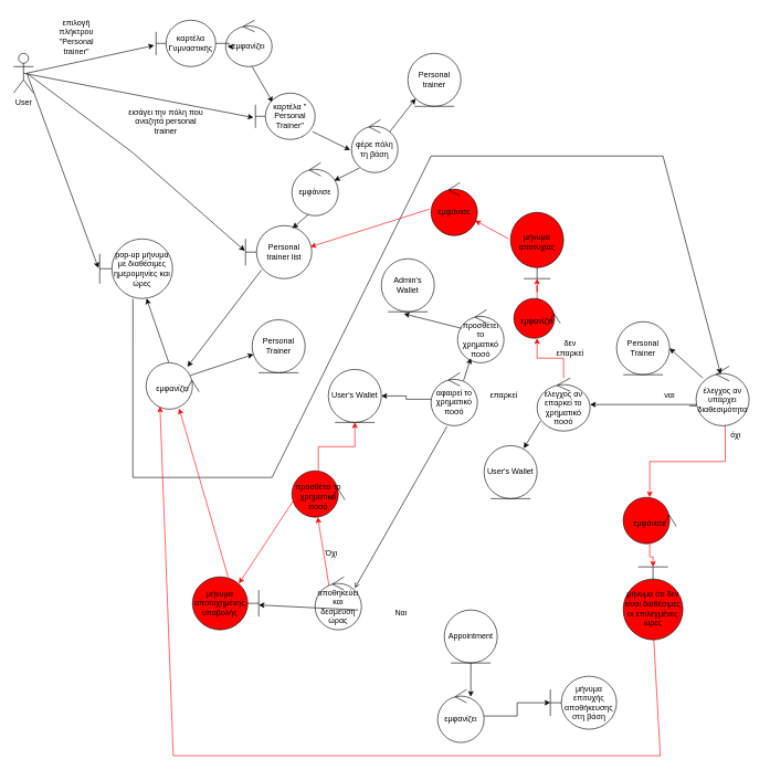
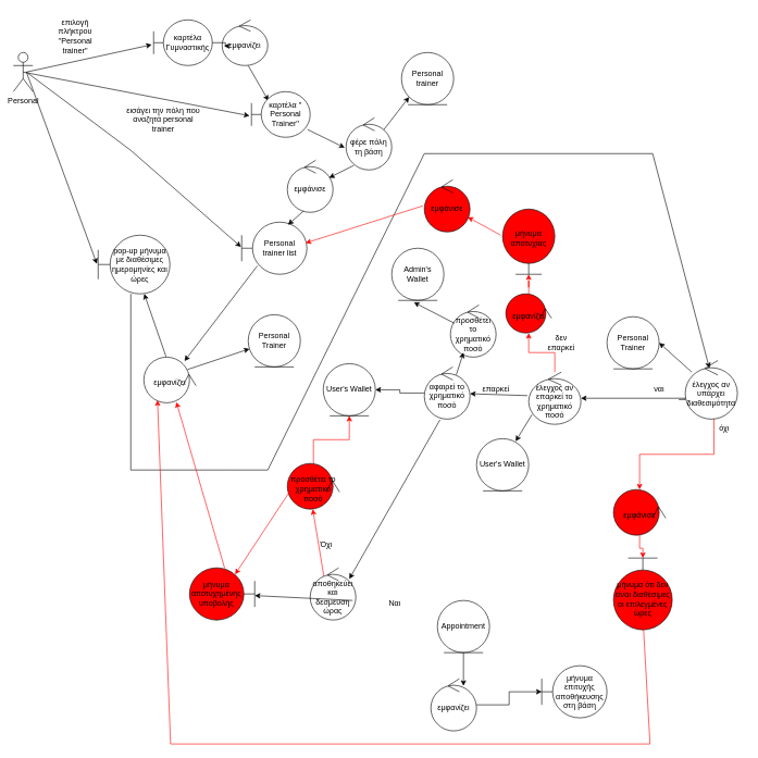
  <mxCell id="0" value="" />
  <mxCell id="1" parent="0" />
  <mxCell id="2" value="καρτέλα Γυμναστικής" style="shape=umlBoundary;whiteSpace=wrap;html=1;" parent="1" vertex="1"><mxGeometry x="235" y="30" width="90" height="70" as="geometry" /></mxCell>
  <mxCell id="3" value="εμφανίζει" style="ellipse;shape=umlControl;whiteSpace=wrap;html=1;" parent="1" vertex="1"><mxGeometry x="340" y="30" width="70" height="70" as="geometry" /></mxCell>
  <mxCell id="4" value="επιλογή πλήκτρου ''Personal trainer''" style="text;strokeColor=none;align=center;fillColor=none;html=1;verticalAlign=middle;whiteSpace=wrap;rounded=0;" parent="1" vertex="1"><mxGeometry x="70" y="20" width="90" height="70" as="geometry" /></mxCell>
  <mxCell id="5" style="edgeStyle=orthogonalEdgeStyle;rounded=0;orthogonalLoop=1;jettySize=auto;html=1;entryX=0.043;entryY=0.571;entryDx=0;entryDy=0;entryPerimeter=0;" parent="1" source="2" target="3" edge="1"><mxGeometry relative="1" as="geometry" /></mxCell>
  <mxCell id="6" value="Personal trainer list" style="shape=umlBoundary;whiteSpace=wrap;html=1;direction=east;" parent="1" vertex="1"><mxGeometry x="370" y="340" width="100" height="80" as="geometry" /></mxCell>
  <mxCell id="7" value="εμφανίζει" style="ellipse;shape=umlControl;whiteSpace=wrap;html=1;direction=south;" parent="1" vertex="1"><mxGeometry x="220" y="547" width="80" height="70" as="geometry" /></mxCell>
  <mxCell id="8" value="" style="edgeStyle=orthogonalEdgeStyle;rounded=0;orthogonalLoop=1;jettySize=auto;html=1;strokeColor=#FF0000;exitX=0.55;exitY=0.989;exitDx=0;exitDy=0;exitPerimeter=0;" parent="1" source="9" target="18" edge="1"><mxGeometry relative="1" as="geometry"><mxPoint x="970" y="642" as="sourcePoint" /></mxGeometry></mxCell>
  <mxCell id="9" value="έλεγχος αν υπάρχει διαθεσιμότητα" style="ellipse;shape=umlControl;whiteSpace=wrap;html=1;" parent="1" vertex="1"><mxGeometry x="1050" y="552" width="80" height="90" as="geometry" /></mxCell>
  <mxCell id="10" value="" style="edgeStyle=orthogonalEdgeStyle;rounded=0;orthogonalLoop=1;jettySize=auto;html=1;strokeColor=#FF0000;" parent="1" source="11" target="22" edge="1"><mxGeometry relative="1" as="geometry"><mxPoint x="790" y="680" as="sourcePoint" /></mxGeometry></mxCell>
  <mxCell id="11" value="έλεγχος αν επαρκεί το χρηματικό ποσό " style="ellipse;shape=umlControl;whiteSpace=wrap;html=1;" parent="1" vertex="1"><mxGeometry x="810" y="570" width="80" height="80" as="geometry" /></mxCell>
  <mxCell id="12" value="μήνυμα αποτυχημένης υποβολής" style="shape=umlBoundary;whiteSpace=wrap;html=1;direction=west;fillColor=#FF0000;" parent="1" vertex="1"><mxGeometry x="290" y="870" width="100" height="80" as="geometry" /></mxCell>
  <mxCell id="13" value="" style="edgeStyle=orthogonalEdgeStyle;rounded=0;orthogonalLoop=1;jettySize=auto;html=1;" parent="1" source="14" target="15" edge="1"><mxGeometry relative="1" as="geometry" /></mxCell>
  <mxCell id="14" value="αφαιρεί το χρηματικό ποσό" style="ellipse;shape=umlControl;whiteSpace=wrap;html=1;" parent="1" vertex="1"><mxGeometry x="650" y="562" width="70" height="80" as="geometry" /></mxCell>
  <mxCell id="15" value="User's Wallet " style="ellipse;shape=umlEntity;whiteSpace=wrap;html=1;" parent="1" vertex="1"><mxGeometry x="495" y="557" width="80" height="80" as="geometry" /></mxCell>
  <mxCell id="16" value="Appointment" style="ellipse;shape=umlEntity;whiteSpace=wrap;html=1;" parent="1" vertex="1"><mxGeometry x="670" y="920" width="80" height="80" as="geometry" /></mxCell>
  <mxCell id="17" value="" style="edgeStyle=orthogonalEdgeStyle;rounded=0;orthogonalLoop=1;jettySize=auto;html=1;strokeColor=#FF0000;" parent="1" source="18" target="20" edge="1"><mxGeometry relative="1" as="geometry" /></mxCell>
  <mxCell id="18" value="εμφάνισε" style="ellipse;shape=umlControl;whiteSpace=wrap;html=1;direction=south;fillColor=#FF0000;" parent="1" vertex="1"><mxGeometry x="940" y="750" width="80" height="70" as="geometry" /></mxCell>
  <mxCell id="19" value="όχι " style="text;strokeColor=none;align=center;fillColor=none;html=1;verticalAlign=middle;whiteSpace=wrap;rounded=0;" parent="1" vertex="1"><mxGeometry x="1080" y="642" width="60" height="30" as="geometry" /></mxCell>
  <mxCell id="20" value="μήνυμα ότι δεν είναι διαθέσιμες οι επιλεγμένες ώρες" style="shape=umlBoundary;whiteSpace=wrap;html=1;direction=south;fillColor=#FF0000;" parent="1" vertex="1"><mxGeometry x="940" y="855" width="90" height="110" as="geometry" /></mxCell>
  <mxCell id="21" value="" style="edgeStyle=orthogonalEdgeStyle;rounded=0;orthogonalLoop=1;jettySize=auto;html=1;strokeColor=#FF0000;" parent="1" source="22" target="23" edge="1"><mxGeometry relative="1" as="geometry" /></mxCell>
  <mxCell id="22" value="εμφανίζει" style="ellipse;shape=umlControl;whiteSpace=wrap;html=1;direction=south;fillColor=#FF0000;" parent="1" vertex="1"><mxGeometry x="775" y="450" width="70" height="60" as="geometry" /></mxCell>
  <mxCell id="23" value="μήνυμα αποτυχίας" style="shape=umlBoundary;whiteSpace=wrap;html=1;direction=north;fillColor=#FF0000;" parent="1" vertex="1"><mxGeometry x="770" y="320" width="80" height="100" as="geometry" /></mxCell>
  <mxCell id="24" value="&lt;div&gt;μήνυμα επιτυχής αποθήκευσης στη βάση&lt;br&gt;&lt;/div&gt;" style="shape=umlBoundary;whiteSpace=wrap;html=1;direction=east;" parent="1" vertex="1"><mxGeometry x="830" y="1020" width="100" height="80" as="geometry" /></mxCell>
  <mxCell id="25" value="" style="edgeStyle=orthogonalEdgeStyle;rounded=0;orthogonalLoop=1;jettySize=auto;html=1;strokeColor=#FF0000;" parent="1" source="26" target="15" edge="1"><mxGeometry relative="1" as="geometry" /></mxCell>
  <mxCell id="26" value="προσθέτει το χρηματικό ποσό" style="ellipse;shape=umlControl;whiteSpace=wrap;html=1;fillColor=#FF0000;direction=south;" parent="1" vertex="1"><mxGeometry x="440" y="710" width="80" height="70" as="geometry" /></mxCell>
- <mxCell id="27" value="User" style="shape=umlActor;verticalLabelPosition=bottom;verticalAlign=top;html=1;outlineConnect=0;" parent="1" vertex="1"><mxGeometry x="20" y="80" width="30" height="60" as="geometry" /></mxCell>
+ <mxCell id="27" value="Personal" style="shape=umlActor;verticalLabelPosition=bottom;verticalAlign=top;html=1;outlineConnect=0;" parent="1" vertex="1"><mxGeometry x="20" y="80" width="30" height="60" as="geometry" /></mxCell>
  <mxCell id="28" value="Ναι" style="text;strokeColor=none;align=center;fillColor=none;html=1;verticalAlign=middle;whiteSpace=wrap;rounded=0;" parent="1" vertex="1"><mxGeometry x="575" y="910" width="60" height="30" as="geometry" /></mxCell>
  <mxCell id="29" value="" style="endArrow=classic;html=1;rounded=0;entryX=-0.033;entryY=0.529;entryDx=0;entryDy=0;entryPerimeter=0;exitX=0.5;exitY=0.5;exitDx=0;exitDy=0;exitPerimeter=0;" parent="1" source="27" target="31" edge="1"><mxGeometry width="50" height="50" relative="1" as="geometry"><mxPoint x="500" y="280" as="sourcePoint" /><mxPoint x="550" y="230" as="targetPoint" /></mxGeometry></mxCell>
  <mxCell id="30" value="" style="endArrow=classic;html=1;rounded=0;exitX=0.571;exitY=1;exitDx=0;exitDy=0;exitPerimeter=0;entryX=0.289;entryY=0.2;entryDx=0;entryDy=0;entryPerimeter=0;" parent="1" source="3" target="31" edge="1"><mxGeometry width="50" height="50" relative="1" as="geometry"><mxPoint x="350" y="140" as="sourcePoint" /><mxPoint x="550" y="230" as="targetPoint" /></mxGeometry></mxCell>
  <mxCell id="31" value="καρτέλα '' Personal Trainer''" style="shape=umlBoundary;whiteSpace=wrap;html=1;" parent="1" vertex="1"><mxGeometry x="385" y="140" width="90" height="70" as="geometry" /></mxCell>
  <mxCell id="32" value="δεν επαρκεί" style="text;strokeColor=none;align=center;fillColor=none;html=1;verticalAlign=middle;whiteSpace=wrap;rounded=0;" parent="1" vertex="1"><mxGeometry x="830" y="510" width="60" height="30" as="geometry" /></mxCell>
  <mxCell id="33" value="" style="endArrow=classic;html=1;rounded=0;entryX=-0.01;entryY=0.475;entryDx=0;entryDy=0;entryPerimeter=0;" parent="1" target="6" edge="1"><mxGeometry width="50" height="50" relative="1" as="geometry"><mxPoint x="40" y="110.001" as="sourcePoint" /><mxPoint x="428" y="293.93" as="targetPoint" /><Array as="points"><mxPoint x="200" y="230" /></Array></mxGeometry></mxCell>
  <mxCell id="34" value="" style="endArrow=classic;html=1;rounded=0;entryX=-0.033;entryY=0.543;entryDx=0;entryDy=0;entryPerimeter=0;" parent="1" target="2" edge="1"><mxGeometry width="50" height="50" relative="1" as="geometry"><mxPoint x="40" y="110" as="sourcePoint" /><mxPoint x="440" y="230" as="targetPoint" /></mxGeometry></mxCell>
  <mxCell id="35" value="εισάγει την πόλη που αναζητά personal trainer" style="text;strokeColor=none;align=center;fillColor=none;html=1;verticalAlign=middle;whiteSpace=wrap;rounded=0;" parent="1" vertex="1"><mxGeometry x="190" y="160" width="120" height="45" as="geometry" /></mxCell>
  <mxCell id="36" value="pop-up μήνυμα με διαθέσιμες ημερομηνίες και ώρες" style="shape=umlBoundary;whiteSpace=wrap;html=1;" parent="1" vertex="1"><mxGeometry x="150" y="360" width="110" height="90" as="geometry" /></mxCell>
  <mxCell id="37" value="" style="endArrow=classic;html=1;rounded=0;entryX=-0.018;entryY=0.489;entryDx=0;entryDy=0;entryPerimeter=0;" parent="1" target="36" edge="1"><mxGeometry width="50" height="50" relative="1" as="geometry"><mxPoint x="40" y="110" as="sourcePoint" /><mxPoint x="380" y="380" as="targetPoint" /></mxGeometry></mxCell>
  <mxCell id="38" value="" style="endArrow=classic;html=1;rounded=0;exitX=0.455;exitY=1;exitDx=0;exitDy=0;exitPerimeter=0;entryX=0.463;entryY=0.133;entryDx=0;entryDy=0;entryPerimeter=0;" parent="1" source="36" target="9" edge="1"><mxGeometry width="50" height="50" relative="1" as="geometry"><mxPoint x="193.96" y="401.98" as="sourcePoint" /><mxPoint x="1006.04" y="519.02" as="targetPoint" /><Array as="points"><mxPoint x="200" y="720" /><mxPoint x="350" y="720" /><mxPoint x="410" y="720" /><mxPoint x="650" y="235" /><mxPoint x="1000" y="235" /></Array></mxGeometry></mxCell>
  <mxCell id="39" style="edgeStyle=orthogonalEdgeStyle;rounded=0;orthogonalLoop=1;jettySize=auto;html=1;exitX=0.5;exitY=1;exitDx=0;exitDy=0;" parent="1" source="32" target="32" edge="1"><mxGeometry relative="1" as="geometry" /></mxCell>
  <mxCell id="40" value="" style="endArrow=classic;html=1;rounded=0;exitX=-0.014;exitY=0.575;exitDx=0;exitDy=0;exitPerimeter=0;" parent="1" source="7" target="36" edge="1"><mxGeometry width="50" height="50" relative="1" as="geometry"><mxPoint x="540" y="550" as="sourcePoint" /><mxPoint x="238" y="448" as="targetPoint" /></mxGeometry></mxCell>
  <mxCell id="41" value="" style="endArrow=classic;html=1;rounded=0;exitX=0.6;exitY=-0.037;exitDx=0;exitDy=0;exitPerimeter=0;strokeColor=#FF0000;" parent="1" source="23" target="67" edge="1"><mxGeometry width="50" height="50" relative="1" as="geometry"><mxPoint x="540" y="550" as="sourcePoint" /><mxPoint x="660" y="340" as="targetPoint" /></mxGeometry></mxCell>
  <mxCell id="42" value="" style="endArrow=classic;html=1;rounded=0;exitX=0.982;exitY=0.489;exitDx=0;exitDy=0;exitPerimeter=0;entryX=0.943;entryY=0.738;entryDx=0;entryDy=0;entryPerimeter=0;strokeColor=#FF0000;" parent="1" source="20" target="7" edge="1"><mxGeometry width="50" height="50" relative="1" as="geometry"><mxPoint x="540" y="740" as="sourcePoint" /><mxPoint x="160" y="750" as="targetPoint" /><Array as="points"><mxPoint x="996" y="1140" /><mxPoint x="261" y="1140" /></Array></mxGeometry></mxCell>
  <mxCell id="43" value="αποθηκεύει και δεσμευση ώρας" style="ellipse;shape=umlControl;whiteSpace=wrap;html=1;direction=east;fillColor=#FFFFFF;" parent="1" vertex="1"><mxGeometry x="475" y="870" width="70" height="80" as="geometry" /></mxCell>
  <mxCell id="44" value="" style="endArrow=classic;html=1;rounded=0;exitX=0.46;exitY=0.988;exitDx=0;exitDy=0;exitPerimeter=0;strokeColor=#FF0000;" parent="1" source="12" target="7" edge="1"><mxGeometry width="50" height="50" relative="1" as="geometry"><mxPoint x="540" y="790" as="sourcePoint" /><mxPoint x="590" y="740" as="targetPoint" /></mxGeometry></mxCell>
  <mxCell id="45" value="" style="endArrow=classic;html=1;rounded=0;exitX=0.3;exitY=0.163;exitDx=0;exitDy=0;exitPerimeter=0;entryX=1;entryY=0.513;entryDx=0;entryDy=0;entryPerimeter=0;strokeColor=#FF0000;" parent="1" source="43" target="26" edge="1"><mxGeometry width="50" height="50" relative="1" as="geometry"><mxPoint x="540" y="790" as="sourcePoint" /><mxPoint x="590" y="740" as="targetPoint" /></mxGeometry></mxCell>
  <mxCell id="46" value="Όχι" style="text;strokeColor=none;align=center;fillColor=none;html=1;verticalAlign=middle;whiteSpace=wrap;rounded=0;" parent="1" vertex="1"><mxGeometry x="470" y="820" width="60" height="30" as="geometry" /></mxCell>
  <mxCell id="47" value="" style="edgeStyle=orthogonalEdgeStyle;rounded=0;orthogonalLoop=1;jettySize=auto;html=1;" parent="1" source="48" target="24" edge="1"><mxGeometry relative="1" as="geometry" /></mxCell>
  <mxCell id="48" value="εμφανίζει" style="ellipse;shape=umlControl;whiteSpace=wrap;html=1;direction=east;" parent="1" vertex="1"><mxGeometry x="660" y="1040" width="70" height="80" as="geometry" /></mxCell>
  <mxCell id="49" value="" style="edgeStyle=orthogonalEdgeStyle;rounded=0;orthogonalLoop=1;jettySize=auto;html=1;exitX=1;exitY=1;exitDx=0;exitDy=0;" parent="1" source="58" target="11" edge="1"><mxGeometry relative="1" as="geometry"><mxPoint x="930" y="602" as="sourcePoint" /><Array as="points"><mxPoint x="1050" y="610" /></Array></mxGeometry></mxCell>
+ <mxCell id="50" value="" style="endArrow=classic;html=1;rounded=0;exitX=-0.025;exitY=0.45;exitDx=0;exitDy=0;exitPerimeter=0;" parent="1" source="11" target="14" edge="1"><mxGeometry width="50" height="50" relative="1" as="geometry"><mxPoint x="761.716" y="691.716" as="sourcePoint" /><mxPoint x="700" y="640" as="targetPoint" /></mxGeometry></mxCell>
  <mxCell id="51" value="φέρε πόλη τη βάση" style="ellipse;shape=umlControl;whiteSpace=wrap;html=1;" parent="1" vertex="1"><mxGeometry x="530" y="180" width="70" height="80" as="geometry" /></mxCell>
  <mxCell id="52" value="Personal trainer" style="ellipse;shape=umlEntity;whiteSpace=wrap;html=1;" parent="1" vertex="1"><mxGeometry x="615" y="80" width="80" height="80" as="geometry" /></mxCell>
  <mxCell id="53" value="" style="endArrow=classic;html=1;rounded=0;exitX=0.829;exitY=0.225;exitDx=0;exitDy=0;exitPerimeter=0;entryX=0;entryY=1;entryDx=0;entryDy=0;" parent="1" source="51" target="52" edge="1"><mxGeometry width="50" height="50" relative="1" as="geometry"><mxPoint x="580" y="370" as="sourcePoint" /><mxPoint x="630" y="320" as="targetPoint" /></mxGeometry></mxCell>
  <mxCell id="54" value="" style="endArrow=classic;html=1;rounded=0;exitX=0.956;exitY=0.829;exitDx=0;exitDy=0;exitPerimeter=0;entryX=-0.029;entryY=0.575;entryDx=0;entryDy=0;entryPerimeter=0;" parent="1" source="31" target="51" edge="1"><mxGeometry width="50" height="50" relative="1" as="geometry"><mxPoint x="580" y="370" as="sourcePoint" /><mxPoint x="630" y="320" as="targetPoint" /></mxGeometry></mxCell>
  <mxCell id="55" value="Personal Trainer" style="ellipse;shape=umlEntity;whiteSpace=wrap;html=1;" parent="1" vertex="1"><mxGeometry x="380" y="482" width="80" height="80" as="geometry" /></mxCell>
  <mxCell id="56" value="" style="endArrow=classic;html=1;rounded=0;exitX=0.24;exitY=0.838;exitDx=0;exitDy=0;exitPerimeter=0;" parent="1" source="6" target="7" edge="1"><mxGeometry width="50" height="50" relative="1" as="geometry"><mxPoint x="430" y="470" as="sourcePoint" /><mxPoint x="330" y="430" as="targetPoint" /></mxGeometry></mxCell>
  <mxCell id="57" value="" style="endArrow=classic;html=1;rounded=0;exitX=0.271;exitY=0.163;exitDx=0;exitDy=0;exitPerimeter=0;" parent="1" source="7" target="55" edge="1"><mxGeometry width="50" height="50" relative="1" as="geometry"><mxPoint x="430" y="470" as="sourcePoint" /><mxPoint x="480" y="420" as="targetPoint" /></mxGeometry></mxCell>
  <mxCell id="58" value="ναι" style="text;strokeColor=none;align=center;fillColor=none;html=1;verticalAlign=middle;whiteSpace=wrap;rounded=0;" parent="1" vertex="1"><mxGeometry x="980" y="582" width="60" height="30" as="geometry" /></mxCell>
- <mxCell id="59" value="Admin's Wallet" style="ellipse;shape=umlEntity;whiteSpace=wrap;html=1;" parent="1" vertex="1"><mxGeometry x="575" y="390" width="80" height="80" as="geometry" /></mxCell>
+ <mxCell id="59" value="Admin's Wallet" style="ellipse;shape=umlEntity;whiteSpace=wrap;html=1;" parent="1" vertex="1"><mxGeometry x="600" y="380" width="80" height="80" as="geometry" /></mxCell>
  <mxCell id="60" value="προσθέτει το χρηματικό ποσό" style="ellipse;shape=umlControl;whiteSpace=wrap;html=1;" parent="1" vertex="1"><mxGeometry x="690" y="467" width="70" height="80" as="geometry" /></mxCell>
  <mxCell id="61" value="" style="endArrow=classic;html=1;rounded=0;exitX=0.7;exitY=0.15;exitDx=0;exitDy=0;exitPerimeter=0;" parent="1" source="14" edge="1"><mxGeometry width="50" height="50" relative="1" as="geometry"><mxPoint x="690" y="640" as="sourcePoint" /><mxPoint x="710" y="540" as="targetPoint" /></mxGeometry></mxCell>
  <mxCell id="62" value="" style="endArrow=classic;html=1;rounded=0;entryX=0.425;entryY=1.038;entryDx=0;entryDy=0;entryPerimeter=0;exitX=0.086;exitY=0.35;exitDx=0;exitDy=0;exitPerimeter=0;" parent="1" source="60" target="59" edge="1"><mxGeometry width="50" height="50" relative="1" as="geometry"><mxPoint x="690" y="640" as="sourcePoint" /><mxPoint x="740" y="590" as="targetPoint" /></mxGeometry></mxCell>
- <mxCell id="63" value="" style="endArrow=open;html=1;rounded=0;exitX=0.343;exitY=1.013;exitDx=0;exitDy=0;exitPerimeter=0;entryX=0.857;entryY=0.213;entryDx=0;entryDy=0;entryPerimeter=0;" parent="1" source="14" target="43" edge="1"><mxGeometry width="50" height="50" relative="1" as="geometry"><mxPoint x="619.96" y="746" as="sourcePoint" /><mxPoint x="740" y="800" as="targetPoint" /></mxGeometry></mxCell>
+ <mxCell id="63" value="" style="endArrow=classic;html=1;rounded=0;exitX=0.343;exitY=1.013;exitDx=0;exitDy=0;exitPerimeter=0;entryX=0.857;entryY=0.213;entryDx=0;entryDy=0;entryPerimeter=0;" parent="1" source="14" target="43" edge="1"><mxGeometry width="50" height="50" relative="1" as="geometry"><mxPoint x="619.96" y="746" as="sourcePoint" /><mxPoint x="740" y="800" as="targetPoint" /></mxGeometry></mxCell>
  <mxCell id="64" value="" style="endArrow=classic;html=1;rounded=0;exitX=0.929;exitY=0.625;exitDx=0;exitDy=0;exitPerimeter=0;" parent="1" source="43" target="12" edge="1"><mxGeometry width="50" height="50" relative="1" as="geometry"><mxPoint x="690" y="860" as="sourcePoint" /><mxPoint x="740" y="810" as="targetPoint" /></mxGeometry></mxCell>
  <mxCell id="65" value="" style="endArrow=classic;html=1;rounded=0;exitX=0.5;exitY=1;exitDx=0;exitDy=0;entryX=0.714;entryY=0.138;entryDx=0;entryDy=0;entryPerimeter=0;" parent="1" source="16" target="48" edge="1"><mxGeometry width="50" height="50" relative="1" as="geometry"><mxPoint x="690" y="950" as="sourcePoint" /><mxPoint x="740" y="900" as="targetPoint" /></mxGeometry></mxCell>
  <mxCell id="66" value="" style="endArrow=classic;html=1;rounded=0;entryX=0.3;entryY=0.875;entryDx=0;entryDy=0;entryPerimeter=0;strokeColor=#FF0000;exitX=0.629;exitY=0.963;exitDx=0;exitDy=0;exitPerimeter=0;" parent="1" source="26" target="12" edge="1"><mxGeometry width="50" height="50" relative="1" as="geometry"><mxPoint x="380" y="740" as="sourcePoint" /><mxPoint x="740" y="760" as="targetPoint" /></mxGeometry></mxCell>
  <mxCell id="67" value="εμφάνισε" style="ellipse;shape=umlControl;whiteSpace=wrap;html=1;strokeColor=#000000;fillColor=#FF0000;" parent="1" vertex="1"><mxGeometry x="650" y="275" width="70" height="80" as="geometry" /></mxCell>
  <mxCell id="68" value="" style="endArrow=classic;html=1;rounded=0;exitX=-0.029;exitY=0.5;exitDx=0;exitDy=0;exitPerimeter=0;entryX=0.98;entryY=0.4;entryDx=0;entryDy=0;entryPerimeter=0;strokeColor=#FF0000;" parent="1" source="67" target="6" edge="1"><mxGeometry width="50" height="50" relative="1" as="geometry"><mxPoint x="520" y="400" as="sourcePoint" /><mxPoint x="570" y="350" as="targetPoint" /></mxGeometry></mxCell>
  <mxCell id="69" value="Personal Trainer" style="ellipse;shape=umlEntity;whiteSpace=wrap;html=1;" parent="1" vertex="1"><mxGeometry x="930" y="485" width="80" height="80" as="geometry" /></mxCell>
  <mxCell id="70" value="" style="endArrow=classic;html=1;rounded=0;exitX=0.125;exitY=0.2;exitDx=0;exitDy=0;exitPerimeter=0;entryX=1;entryY=0.5;entryDx=0;entryDy=0;" parent="1" source="9" target="69" edge="1"><mxGeometry width="50" height="50" relative="1" as="geometry"><mxPoint x="780" y="550" as="sourcePoint" /><mxPoint x="830" y="500" as="targetPoint" /></mxGeometry></mxCell>
  <mxCell id="71" value="User's Wallet " style="ellipse;shape=umlEntity;whiteSpace=wrap;html=1;" parent="1" vertex="1"><mxGeometry x="730" y="672" width="80" height="80" as="geometry" /></mxCell>
  <mxCell id="72" value="" style="endArrow=classic;html=1;rounded=0;exitX=0.063;exitY=0.813;exitDx=0;exitDy=0;exitPerimeter=0;entryX=0.75;entryY=0.05;entryDx=0;entryDy=0;entryPerimeter=0;" parent="1" source="11" target="71" edge="1"><mxGeometry width="50" height="50" relative="1" as="geometry"><mxPoint x="780" y="550" as="sourcePoint" /><mxPoint x="830" y="500" as="targetPoint" /></mxGeometry></mxCell>
  <mxCell id="73" value="επαρκεί" style="text;strokeColor=none;align=center;fillColor=none;html=1;verticalAlign=middle;whiteSpace=wrap;rounded=0;" parent="1" vertex="1"><mxGeometry x="730" y="582" width="60" height="30" as="geometry" /></mxCell>
  <mxCell id="74" value="εμφάνισε" style="ellipse;shape=umlControl;whiteSpace=wrap;html=1;" vertex="1" parent="1"><mxGeometry x="440" y="245" width="70" height="80" as="geometry" /></mxCell>
  <mxCell id="75" value="" style="endArrow=classic;html=1;rounded=0;exitX=0.171;exitY=0.913;exitDx=0;exitDy=0;exitPerimeter=0;entryX=0.914;entryY=0.338;entryDx=0;entryDy=0;entryPerimeter=0;" edge="1" parent="1" source="51" target="74"><mxGeometry width="50" height="50" relative="1" as="geometry"><mxPoint x="450" y="300" as="sourcePoint" /><mxPoint x="500" y="250" as="targetPoint" /></mxGeometry></mxCell>
  <mxCell id="76" value="" style="endArrow=classic;html=1;rounded=0;exitX=0.357;exitY=0.975;exitDx=0;exitDy=0;exitPerimeter=0;entryX=0.71;entryY=0.05;entryDx=0;entryDy=0;entryPerimeter=0;" edge="1" parent="1" source="74" target="6"><mxGeometry width="50" height="50" relative="1" as="geometry"><mxPoint x="450" y="300" as="sourcePoint" /><mxPoint x="500" y="250" as="targetPoint" /></mxGeometry></mxCell>
